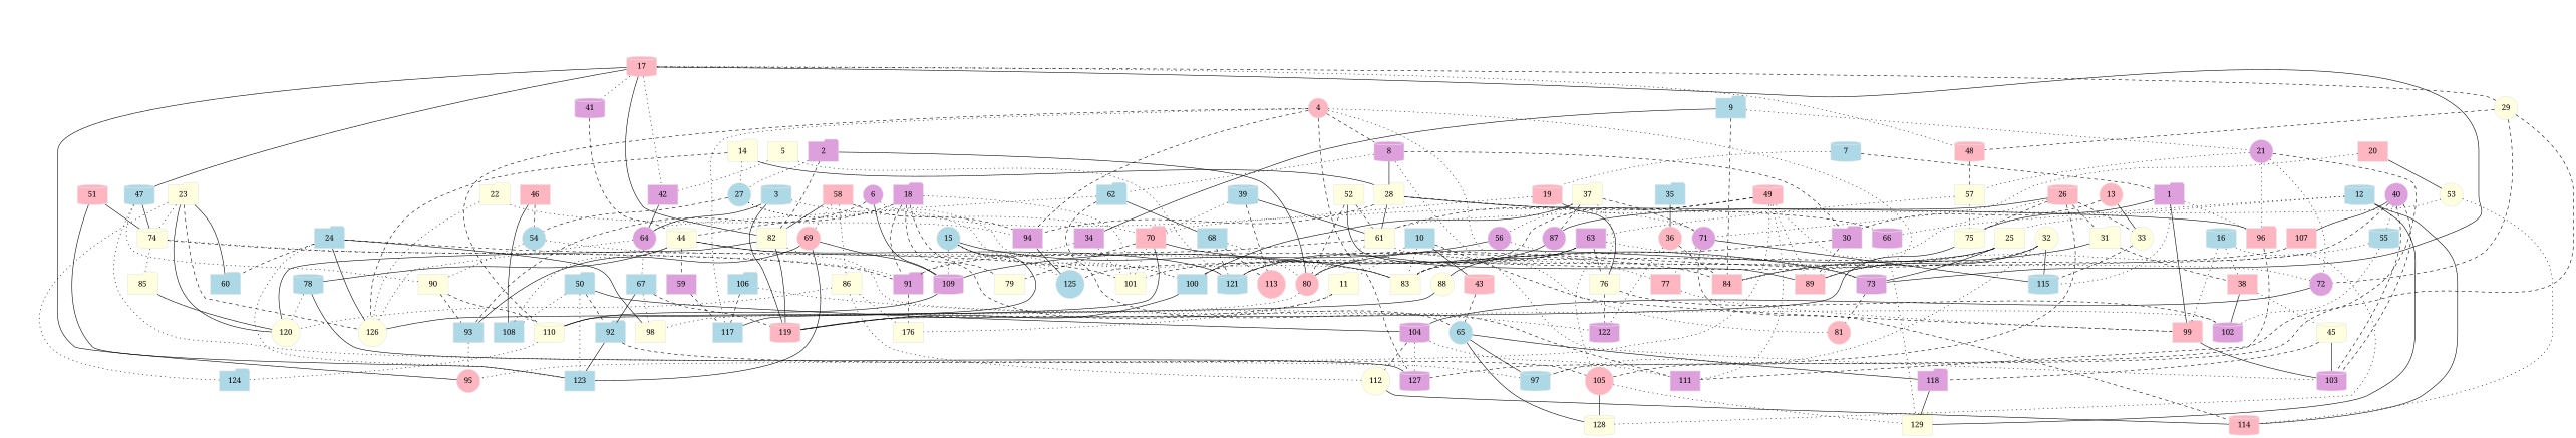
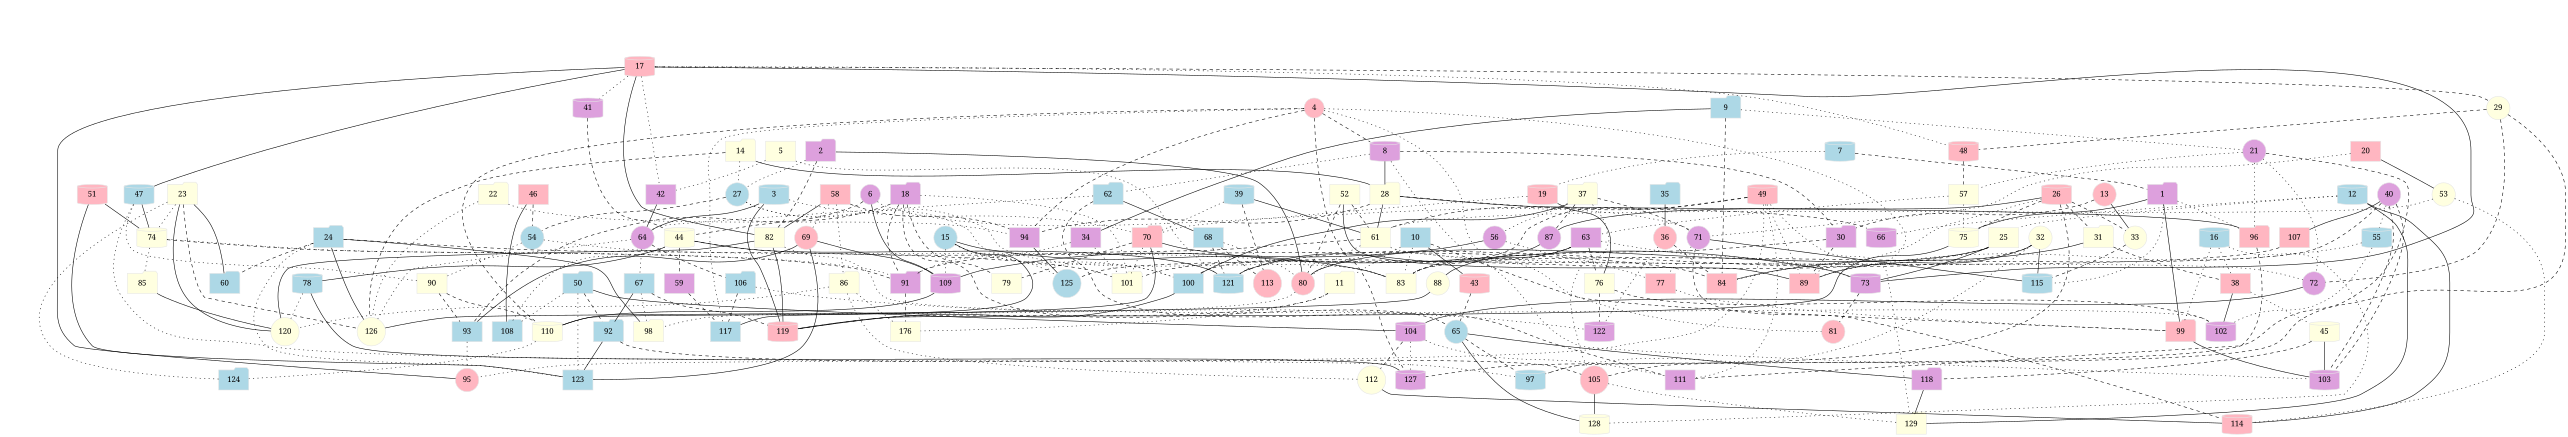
  graph {
    fontname="Noto Serif"
    node [color=gray90 fillcolor=lightyellow fontname="Noto Serif" shape=cylinder style=filled]
    edge [fontname="Noto Serif" style=dotted]
    1 [fillcolor=plum shape=folder]
    75
    96 [fillcolor=lightpink shape=folder]
    99 [fillcolor=lightpink shape=folder]
    115 [fillcolor=lightblue]
    119 [fillcolor=lightpink]
    111 [fillcolor=plum shape=box]
    103 [fillcolor=plum]
    2 [fillcolor=plum shape=folder]
    27 [fillcolor=lightblue shape=circle]
    80 [fillcolor=lightpink shape=circle]
    82 [shape=box]
    83 [shape=box]
    100 [fillcolor=lightblue shape=box]
    54 [fillcolor=lightblue shape=circle]
    98 [shape=folder]
    120 [shape=circle]
    102 [fillcolor=plum]
    3 [fillcolor=lightblue]
    64 [fillcolor=plum shape=circle]
    70 [fillcolor=lightpink shape=folder]
    126 [shape=circle]
    67 [fillcolor=lightblue shape=box]
    106 [fillcolor=lightblue shape=folder]
    110
    73 [fillcolor=plum]
    79 [shape=box]
    101 [shape=folder]
    4 [fillcolor=lightpink shape=circle]
    8 [fillcolor=plum]
    81 [fillcolor=lightpink shape=circle]
    89 [fillcolor=lightpink shape=box]
    94 [fillcolor=plum shape=box]
    117 [fillcolor=lightblue shape=box]
    127 [fillcolor=plum]
    28 [shape=folder]
    30 [fillcolor=plum shape=folder]
    62 [fillcolor=lightblue shape=folder]
    125 [fillcolor=lightblue shape=circle]
    124 [fillcolor=lightblue shape=folder]
    5 [shape=box]
    42 [fillcolor=plum shape=box]
    121 [fillcolor=lightblue]
    6 [fillcolor=plum shape=circle]
    71 [fillcolor=plum shape=circle]
    93 [fillcolor=lightblue shape=box]
    109 [fillcolor=plum]
    114 [fillcolor=lightpink]
    77 [fillcolor=lightpink shape=box]
    95 [fillcolor=lightpink shape=circle]
    7 [fillcolor=lightblue]
    19 [fillcolor=lightpink]
    76 [shape=box]
    37 [shape=folder]
    87 [fillcolor=plum shape=circle]
    105 [fillcolor=lightpink shape=circle]
    56 [fillcolor=plum shape=circle]
    66 [fillcolor=plum]
    61 [shape=box]
    68 [fillcolor=lightblue shape=box]
    9 [fillcolor=lightblue shape=folder]
    21 [fillcolor=plum shape=circle]
    34 [fillcolor=plum shape=box]
    84 [fillcolor=lightpink shape=box]
    57 [shape=box]
    72 [fillcolor=plum shape=circle]
    91 [fillcolor=plum shape=folder]
    10 [fillcolor=lightblue shape=box]
    11 [shape=folder]
    43 [fillcolor=lightpink]
    n71 [label=176 shape=box]
    65 [fillcolor=lightblue shape=circle]
    12 [fillcolor=lightblue]
    25 [shape=box]
    129 [shape=folder]
    13 [fillcolor=lightpink shape=circle]
    33 [shape=circle]
    14 [shape=folder]
    15 [fillcolor=lightblue shape=circle]
    16 [fillcolor=lightblue]
    38 [fillcolor=lightpink shape=box]
    128
    45
    17 [fillcolor=lightpink]
    29 [shape=circle]
    41 [fillcolor=plum]
    47 [fillcolor=lightblue]
    48 [fillcolor=lightpink]
    44
    74
    97 [fillcolor=lightblue]
    90 [shape=box]
    18 [fillcolor=plum shape=folder]
    59 [fillcolor=plum shape=box]
    78 [fillcolor=lightblue]
    108 [fillcolor=lightblue shape=folder]
    118 [fillcolor=plum shape=folder]
    122 [fillcolor=plum]
    20 [fillcolor=lightpink shape=box]
    53 [shape=circle]
    63 [fillcolor=plum shape=box]
    104 [fillcolor=plum]
    22 [shape=folder]
    23 [shape=folder]
    60 [fillcolor=lightblue shape=folder]
    85 [shape=folder]
    24 [fillcolor=lightblue shape=folder]
    123 [fillcolor=lightblue shape=box]
    26 [fillcolor=lightpink]
    31 [shape=folder]
    32 [shape=circle]
    35 [fillcolor=lightblue shape=folder]
    36 [fillcolor=lightpink shape=circle]
    39 [fillcolor=lightblue]
    113 [fillcolor=lightpink shape=circle]
    40 [fillcolor=plum shape=circle]
    55 [fillcolor=lightblue]
    107 [fillcolor=lightpink shape=box]
    46 [fillcolor=lightpink shape=box]
    49 [fillcolor=lightpink]
    50 [fillcolor=lightblue shape=folder]
    92 [fillcolor=lightblue shape=folder]
    112 [shape=circle]
    51 [fillcolor=lightpink]
    52 [shape=box]
    88 [shape=circle]
    58 [fillcolor=lightpink shape=box]
    69 [fillcolor=lightpink shape=circle]
    86 [shape=folder]
    1 -- 75 [style=solid]
    1 -- 96
    1 -- 99 [style=solid]
    1 -- 115
    75 -- 119 [style=solid]
    96 -- 111 [style=dashed]
    99 -- 103 [style=solid]
    2 -- 27
    2 -- 80 [style=solid]
    2 -- 82 [style=dashed]
    27 -- 83
    27 -- 100
    27 -- 54 [style=dashed]
    80 -- 98
    82 -- 119 [style=solid]
    82 -- 120 [style=solid]
    82 -- 102
    100 -- 119 [style=solid]
    54 -- 83
    54 -- 90
    3 -- 119 [style=solid]
    3 -- 64 [style=solid]
    3 -- 70
    64 -- 126
    64 -- 67
+   64 -- 106 [style=dashed]
    70 -- 110 [style=solid]
    70 -- 73 [style=solid]
    70 -- 79 [style=dashed]
    70 -- 101
    67 -- 119 [style=dashed]
    67 -- 98
    67 -- 92 [style=solid]
    106 -- 117 [style=dashed]
    106 -- 122
    110 -- 124
    73 -- 81 [style=dashed]
    4 -- 110 [style=dashed]
    4 -- 8 [style=dashed]
    4 -- 81
    4 -- 89
    4 -- 94 [style=dashed]
    4 -- 117
    4 -- 127 [style=dashed]
    8 -- 103
    8 -- 28 [style=solid]
    8 -- 30 [style=dashed]
    8 -- 62
    94 -- 125 [style=solid]
    28 -- 96 [style=solid]
    28 -- 94 [style=dashed]
    28 -- 66 [style=dashed]
    28 -- 61 [style=solid]
    30 -- 83 [style=dashed]
    30 -- 89 [style=dashed]
    62 -- 111 [style=dashed]
    62 -- 64
    62 -- 68 [style=solid]
    5 -- 42
    5 -- 121
    42 -- 64 [style=solid]
    6 -- 71
    6 -- 93 [style=dashed]
    6 -- 109 [style=solid]
    71 -- 115 [style=solid]
    71 -- 114 [style=dashed]
    71 -- 77
    93 -- 95
    109 -- 110 [style=solid]
    77 -- 99
    7 -- 1 [style=dashed]
    7 -- 19
    19 -- 70
    19 -- 76 [style=solid]
    76 -- 102 [style=dashed]
    76 -- 122 [style=dashed]
    37 -- 100 [style=solid]
    37 -- 71 [style=dashed]
    37 -- 87 [style=dashed]
    37 -- 105
    37 -- 56
    87 -- 121 [style=solid]
    105 -- 129
    105 -- 128 [style=solid]
    56 -- 109 [style=solid]
    56 -- 77
    61 -- 80
    61 -- 72
    61 -- 91 [style=dashed]
    68 -- 80
    68 -- 121 [style=dashed]
    68 -- 113 [style=dashed]
    9 -- 21
    9 -- 34 [style=solid]
    9 -- 84 [style=dashed]
    21 -- 96
    21 -- 127 [style=dashed]
    21 -- 57
    21 -- 72
    34 -- 101
    34 -- 91
    57 -- 75
    57 -- 63
    72 -- 104 [style=solid]
    91 -- n71 [style=dashed]
    10 -- 99 [style=dashed]
    10 -- 83
    10 -- 11
    10 -- 43 [style=solid]
    11 -- 119 [style=dashed]
    11 -- n71
    43 -- 65 [style=dashed]
    65 -- 128 [style=solid]
-   65 -- 97 [style=solid]
+   65 -- 97 [style=dashed]
    65 -- 118 [style=solid]
    12 -- 114 [style=solid]
    12 -- 66
    12 -- 25
    12 -- 129 [style=solid]
    25 -- 80 [style=solid]
    25 -- 73 [style=solid]
    25 -- 101 [style=dashed]
    13 -- 30 [style=dashed]
    13 -- 33 [style=solid]
    33 -- 115 [style=dashed]
    14 -- 27
    14 -- 126 [style=dashed]
    14 -- 28 [style=solid]
    15 -- 83 [style=solid]
    15 -- 100
    15 -- 117 [style=solid]
    15 -- 125
    15 -- 109
    16 -- 99
    16 -- 38
    16 -- 128
    38 -- 102 [style=solid]
    38 -- 45
    45 -- 103 [style=solid]
    45 -- 118 [style=dashed]
    17 -- 82 [style=solid]
    17 -- 73 [style=solid]
    17 -- 42
    17 -- 95 [style=solid]
    17 -- 29 [style=dashed]
    17 -- 41
    17 -- 47 [style=solid]
    17 -- 48
    29 -- 105 [style=dashed]
    29 -- 72 [style=dashed]
    29 -- 48 [style=dashed]
    41 -- 44 [style=dashed]
    47 -- 74 [style=solid]
    47 -- 97
    47 -- 90
    48 -- 57 [style=dashed]
    44 -- 121 [style=solid]
    44 -- 84 [style=dashed]
    44 -- 59 [style=dashed]
    44 -- 78 [style=solid]
    44 -- 108
    74 -- 91 [style=dashed]
    74 -- 91
    74 -- 85
    90 -- 110 [style=dashed]
    90 -- 93 [style=dashed]
    18 -- 79 [style=dashed]
    18 -- 101
    18 -- 91 [style=dashed]
    18 -- 65 [style=dashed]
    18 -- 44 [style=dashed]
    59 -- 117 [style=dashed]
    78 -- 120
    78 -- 127 [style=solid]
    118 -- 129 [style=solid]
    20 -- 71
    20 -- 53 [style=solid]
    53 -- 114
    53 -- 61
    63 -- 80
    63 -- 83 [style=dashed]
    63 -- 73
    63 -- 76 [style=dashed]
    63 -- 88 [style=solid]
    104 -- 111
    104 -- 127
    104 -- 112 [style=dashed]
    22 -- 126
    22 -- 94
    23 -- 120 [style=solid]
    23 -- 126 [style=dashed]
    23 -- 124
    23 -- 74
    23 -- 60 [style=solid]
    85 -- 120 [style=solid]
    24 -- 98 [style=solid]
    24 -- 126 [style=solid]
    24 -- 101 [style=dashed]
    24 -- 60 [style=dashed]
    24 -- 123
    26 -- 75 [style=dashed]
    26 -- 87 [style=solid]
    26 -- 84
    26 -- 33 [style=dashed]
    26 -- 97 [style=dashed]
    26 -- 31 [style=dashed]
    31 -- 84 [style=solid]
    31 -- 38 [style=dashed]
    32 -- 115 [style=solid]
    32 -- 89 [style=solid]
    32 -- 121 [style=dashed]
    32 -- 97
    35 -- 36 [style=solid]
    36 -- 84 [style=dashed]
    36 -- 122
    39 -- 70
    39 -- 61 [style=solid]
    39 -- 113 [style=dashed]
    40 -- 103 [style=dashed]
    40 -- 103 [style=dashed]
    40 -- 83 [style=dashed]
    40 -- 55
    40 -- 107 [style=solid]
    55 -- 102
    55 -- 89
    107 -- 125 [style=dashed]
    46 -- 54 [style=dashed]
    46 -- 108 [style=solid]
    49 -- 111
    49 -- 100 [style=dashed]
    49 -- 89
    49 -- 95
    49 -- 61 [style=dashed]
    49 -- 129
    50 -- 108
    50 -- 104 [style=solid]
    50 -- 123
    50 -- 92 [style=dashed]
    92 -- 105 [style=dashed]
    92 -- 123 [style=solid]
    112 -- 114 [style=solid]
    51 -- 74 [style=solid]
    51 -- 123 [style=solid]
    52 -- 80 [style=dashed]
    52 -- 89 [style=solid]
    52 -- 61 [style=dashed]
    88 -- 126 [style=solid]
    58 -- 82 [style=solid]
    58 -- 94 [style=dashed]
    58 -- 69
    58 -- 86
    69 -- 93 [style=solid]
    69 -- 109 [style=solid]
    69 -- 123 [style=solid]
    86 -- 120
    86 -- n71
    86 -- 112
  }
